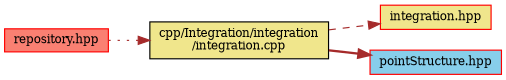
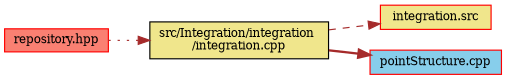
  digraph {
    fontname="DejaVu Serif"
    rankdir=LR
    node [color=red fillcolor=khaki fontname="DejaVu Serif" fontsize=10 shape=record style=filled]
    edge [color=brown fontname="DejaVu Serif" fontsize=10 labelfontname=Helvetica labelfontsize=10]
-   n1 [color=black fontcolor=black height=0.2 label="cpp/Integration/integration\l/integration.cpp" width=0.4]
-   n2 [height=0.2 label="integration.hpp" width=0.4]
-   n3 [fillcolor=skyblue height=0.2 label="pointStructure.hpp" width=0.4]
+   n1 [color=black fontcolor=black height=0.2 label="src/Integration/integration\l/integration.cpp" width=0.4]
+   n2 [height=0.2 label="integration.src" width=0.4]
+   n3 [fillcolor=skyblue height=0.2 label="pointStructure.cpp" width=0.4]
    n4 [fillcolor=salmon height=0.2 label="repository.hpp" width=0.4]
    n1 -> n2 [style=dashed]
    n1 -> n3 [style=bold]
    n4 -> n1 [style=dotted]
  }
